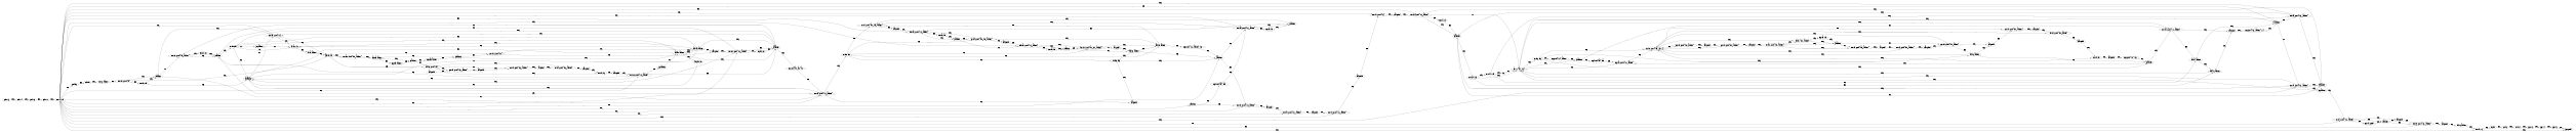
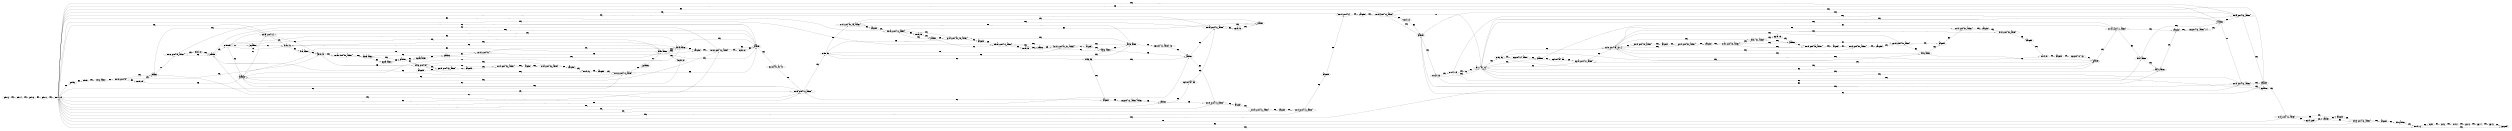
  digraph {
    rankdir=LR
    n1 [label="push r15"]
    n2 [label="push r14"]
    n3 [label="push r13"]
    n4 [label="push r12"]
    n5 [label="mov r13 , rdi"]
    n6 [label="push rbp"]
    n7 [label="mov rdi , qword [ r13 + address ]"]
    n8 [label="je address"]
    n9 [label="mov rdi , qword [ r13 + address ]"]
    n10 [label="mov rdi , qword [ r13 + address ]"]
    n11 [label="mov rdi , qword [ r13 + address ]"]
    n12 [label="mov rdi , qword [ r13 ]"]
    n13 [label="mov rdi , qword [ r13 + address ]"]
    n14 [label="mov rax , qword [ r13 + address ]"]
    n15 [label="mov rdi , qword [ r13 + address ]"]
    n16 [label="mov rdi , qword [ r13 + address ]"]
    n17 [label="mov rax , qword [ r13 + address ]"]
    n18 [label="mov rax , qword [ r13 + address ]"]
    n19 [label="mov rdi , r13"]
    n20 [label="jb address"]
    n21 [label="mov rdi , qword [ r13 + address ]"]
    n22 [label="mov rdi , qword [ r13 + address ]"]
    n23 [label="mov rcx , qword [ r13 + address ]"]
    n24 [label="ja address"]
    n25 [label="mov rdx , qword [ r13 ]"]
    n26 [label="mov rcx , qword [ r13 + address ]"]
    n27 [label="push rbx"]
    n28 [label="xor ebx , ebx"]
    n29 [label="call symbol"]
    n30 [label="nop dword [ rax ] , eax"]
    n31 [label="call symbol"]
    n32 [label="call symbol"]
    n33 [label="call symbol"]
    n34 [label="call symbol"]
    n35 [label="test rdi , rdi"]
    n36 [label="je address"]
    n37 [label="call symbol"]
    n38 [label="lea r12 , [ rdi + r15 ]"]
    n39 [label="mov rdi , qword [ rax + rbx + address ]"]
    n40 [label="test rax , rax"]
    n41 [label="je address"]
    n42 [label="cmp rdi , symbol"]
    n43 [label="je address"]
    n44 [label="call symbol"]
    n45 [label="call symbol"]
    n46 [label="mov rdi , qword [ rax + rbx + address ]"]
    n47 [label="test rax , rax"]
    n48 [label="je address"]
    n49 [label="mov rdi , qword [ rax + rbx + address ]"]
    n50 [label="test rax , rax"]
    n51 [label="je address"]
    n52 [label="pop rbx"]
    n53 [label="jmp symbol"]
    n54 [label="jmp address"]
    n55 [label="je address"]
    n56 [label="jae address"]
    n57 [label="jb address"]
    n58 [label="jmp address"]
    n59 [label="je address"]
    n60 [label="add rdx , rax"]
    n61 [label="mov rax , rbx"]
    n62 [label="cmp rbx , rcx"]
    n63 [label="sub rsp , address"]
    n64 [label="mov rdx , qword [ rdi ]"]
    n65 [label="test rdx , rdx"]
    n66 [label="mov rcx , qword [ rdi + address ]"]
    n67 [label="mov eax , dword [ rdx + address ]"]
    n68 [label="mov rbp , qword [ rdx ]"]
    n69 [label="mov rdi , qword [ rdx ]"]
    n70 [label="test rcx , rcx"]
    n71 [label="xor ebp , ebp"]
    n72 [label="add rbx , address"]
+   n73 [label="cmp qword [ r13 + address ] , address"]
    n74 [label="xor ebx , ebx"]
    n75 [label="nop word [ rax + rax ] , ax"]
    n76 [label="add rbp , address"]
    n77 [label="call symbol"]
    n78 [label="call symbol"]
    n79 [label="call symbol"]
    n80 [label="cmp qword [ r13 + address ] , rbp"]
    n81 [label="jmp address"]
    n82 [label="add rbx , address"]
    n83 [label="add rbx , address"]
    n84 [label="shl rax , address"]
    n85 [label="cmp rbx , rcx"]
    n86 [label="call symbol"]
    n87 [label="xor r15d , r15d"]
    n88 [label="mov rdi , qword [ r12 + address ]"]
    n89 [label="mov rax , qword [ r12 + address ]"]
    n90 [label="jg address"]
    n91 [label="xor ebp , ebp"]
    n92 [label="jle address"]
    n93 [label="xor r14d , r14d"]
    n94 [label="add r15 , address"]
    n95 [label=nop]
    n96 [label="add r14 , address"]
    n97 [label="call symbol"]
    n98 [label="add rsp , address"]
    n99 [label="mov rbx , qword [ rax + rbp * 8 ]"]
    n100 [label="add rbp , address"]
    n101 [label="cmp qword [ r12 ] , address"]
    n102 [label="nop dword [ rax ] , eax"]
    n103 [label="and eax , address"]
    n104 [label="mov rdi , qword [ rbp + address ]"]
    n105 [label="mov rdi , qword [ rbp + address ]"]
    n106 [label="mov rdi , qword [ rbp + address ]"]
    n107 [label="mov rdi , rbp"]
    n108 [label="cmp eax , address"]
    n109 [label="je address"]
    n110 [label="jne address"]
    n111 [label="cmp eax , address"]
    n112 [label="call symbol"]
    n113 [label="call symbol"]
    n114 [label="call symbol"]
    n115 [label="call symbol"]
    n116 [label="pop rbp"]
    n117 [label="word r12"]
    n118 [label="pop r13"]
    n119 [label="pop r14"]
    n120 [label="pop r15"]
    n121 [label="cmp qword [ r13 + address ] , r14"]
    n122 [label="mov rdi , qword [ rbx + address ]"]
    n123 [label="mov rdi , qword [ rbx + address ]"]
    n124 [label="mov rdi , qword [ rbx + address ]"]
    n125 [label="mov rdi , rbx"]
    n126 [label="mov rdi , qword [ rbx + address ]"]
    n127 [label="mov rdi , qword [ rbx + address ]"]
    n128 [label="mov rdi , qword [ rbx + address ]"]
    n129 [label="lea rdx , [ rbx + address ]"]
    n130 [label="call symbol"]
    n131 [label="call symbol"]
    n132 [label="call symbol"]
    n133 [label="call symbol"]
    n134 [label="call symbol"]
    n135 [label="cmp qword [ r12 ] , rbp"]
    n136 [label="mov rdi , qword [ rax + address ]"]
    n137 [label="call symbol"]
    n138 [label="call symbol"]
    n139 [label="call symbol"]
    n140 [label="call symbol"]
    n141 [label="mov rax , qword [ rbx + address ]"]
    n142 [label="je address"]
    n143 [label="cmp rax , rdx"]
    n1 -> n2 [label=CFG]
    n2 -> n3 [label=CFG]
    n3 -> n4 [label=CFG]
    n4 -> n5 [label=CFG]
    n5 -> n6 [label=CFG]
    n5 -> n7 [label=DFG]
    n5 -> n8 [label=DFG]
    n5 -> n9 [label=DFG]
    n5 -> n10 [label=DFG]
    n5 -> n11 [label=DFG]
    n5 -> n12 [label=DFG]
    n5 -> n13 [label=DFG]
    n5 -> n14 [label=DFG]
    n5 -> n15 [label=DFG]
    n5 -> n16 [label=DFG]
    n5 -> n17 [label=DFG]
    n5 -> n18 [label=DFG]
    n5 -> n19 [label=DFG]
    n5 -> n20 [label=DFG]
    n5 -> n21 [label=DFG]
    n5 -> n22 [label=DFG]
    n5 -> n23 [label=DFG]
    n5 -> n24 [label=DFG]
    n5 -> n25 [label=DFG]
    n5 -> n26 [label=DFG]
    n6 -> n27 [label=CFG]
    n7 -> n28 [label=CFG]
    n7 -> n29 [label=DFG]
    n8 -> n9 [label=CFG]
    n8 -> n30 [label=CFG]
    n9 -> n31 [label=DFG]
    n10 -> n32 [label=DFG]
    n11 -> n33 [label=DFG]
    n12 -> n34 [label=DFG]
    n13 -> n35 [label=CFG]
    n13 -> n36 [label=DFG]
    n13 -> n37 [label=DFG]
    n13 -> n38 [label=DFG]
    n14 -> n39 [label=DFG]
    n14 -> n40 [label=CFG]
    n14 -> n41 [label=DFG]
    n15 -> n42 [label=CFG]
    n15 -> n43 [label=DFG]
    n15 -> n44 [label=DFG]
    n16 -> n45 [label=DFG]
    n17 -> n46 [label=DFG]
    n17 -> n47 [label=CFG]
    n17 -> n48 [label=DFG]
    n18 -> n49 [label=DFG]
    n18 -> n50 [label=CFG]
    n18 -> n51 [label=DFG]
    n19 -> n52 [label=CFG]
    n19 -> n53 [label=DFG]
    n20 -> n21 [label=CFG]
    n20 -> n22 [label=CFG]
    n21 -> n36 [label=DFG]
    n21 -> n37 [label=DFG]
    n21 -> n38 [label=DFG]
    n22 -> n36 [label=DFG]
    n22 -> n37 [label=DFG]
    n22 -> n38 [label=DFG]
    n22 -> n54 [label=CFG]
    n23 -> n55 [label=DFG]
    n23 -> n56 [label=DFG]
    n23 -> n57 [label=DFG]
    n23 -> n58 [label=CFG]
    n24 -> n9 [label=CFG]
    n24 -> n14 [label=CFG]
    n25 -> n59 [label=DFG]
    n25 -> n60 [label=DFG]
    n25 -> n61 [label=CFG]
    n26 -> n55 [label=DFG]
    n26 -> n56 [label=DFG]
    n26 -> n57 [label=DFG]
    n26 -> n62 [label=CFG]
    n27 -> n63 [label=CFG]
    n28 -> n39 [label=DFG]
    n28 -> n46 [label=DFG]
    n28 -> n49 [label=DFG]
    n28 -> n71 [label=CFG]
    n28 -> n72 [label=DFG]
+   n29 -> n73 [label=CFG]
    n30 -> n14 [label=CFG]
    n31 -> n10 [label=CFG]
    n32 -> n11 [label=CFG]
    n33 -> n12 [label=CFG]
    n34 -> n13 [label=CFG]
    n35 -> n36 [label=CFG]
    n36 -> n37 [label=CFG]
    n36 -> n87 [label=CFG]
    n37 -> n15 [label=CFG]
    n38 -> n88 [label=DFG]
    n38 -> n89 [label=DFG]
+   n38 -> n90 [label=DFG]
    n38 -> n91 [label=CFG]
    n38 -> n92 [label=DFG]
    n39 -> n78 [label=DFG]
    n40 -> n41 [label=CFG]
    n41 -> n17 [label=CFG]
    n41 -> n39 [label=CFG]
    n42 -> n43 [label=CFG]
    n43 -> n16 [label=CFG]
    n43 -> n44 [label=CFG]
    n44 -> n16 [label=CFG]
    n45 -> n98 [label=CFG]
    n46 -> n77 [label=DFG]
    n47 -> n48 [label=CFG]
    n48 -> n18 [label=CFG]
    n48 -> n46 [label=CFG]
    n49 -> n79 [label=DFG]
    n50 -> n51 [label=CFG]
    n51 -> n49 [label=CFG]
    n51 -> n76 [label=CFG]
    n52 -> n116 [label=CFG]
    n54 -> n38 [label=CFG]
    n55 -> n7 [label=CFG]
    n55 -> n74 [label=CFG]
    n56 -> n7 [label=CFG]
    n56 -> n25 [label=CFG]
    n57 -> n25 [label=CFG]
    n57 -> n75 [label=CFG]
    n58 -> n82 [label=CFG]
    n59 -> n7 [label=CFG]
    n59 -> n66 [label=CFG]
    n60 -> n67 [label=DFG]
    n60 -> n68 [label=DFG]
    n60 -> n69 [label=DFG]
    n61 -> n84 [label=DFG]
    n62 -> n57 [label=CFG]
    n63 -> n64 [label=CFG]
    n64 -> n59 [label=DFG]
    n64 -> n60 [label=DFG]
    n64 -> n65 [label=CFG]
    n65 -> n56 [label=DFG]
    n65 -> n59 [label=CFG]
    n66 -> n55 [label=DFG]
    n66 -> n57 [label=DFG]
    n66 -> n70 [label=CFG]
    n67 -> n103 [label=DFG]
    n68 -> n104 [label=DFG]
    n68 -> n105 [label=DFG]
    n68 -> n106 [label=DFG]
    n68 -> n107 [label=DFG]
    n69 -> n83 [label=CFG]
    n69 -> n86 [label=DFG]
    n70 -> n55 [label=CFG]
    n71 -> n24 [label=DFG]
    n71 -> n29 [label=CFG]
    n71 -> n76 [label=DFG]
    n72 -> n39 [label=DFG]
    n72 -> n46 [label=DFG]
    n72 -> n49 [label=DFG]
    n72 -> n80 [label=CFG]
+   n73 -> n8 [label=CFG]
    n74 -> n56 [label=DFG]
    n74 -> n57 [label=DFG]
    n74 -> n61 [label=DFG]
    n74 -> n81 [label=CFG]
    n74 -> n82 [label=DFG]
    n74 -> n83 [label=DFG]
    n75 -> n7 [label=CFG]
    n76 -> n24 [label=DFG]
    n76 -> n72 [label=CFG]
    n77 -> n18 [label=CFG]
    n78 -> n17 [label=CFG]
    n79 -> n76 [label=CFG]
    n80 -> n24 [label=CFG]
    n81 -> n61 [label=CFG]
    n82 -> n56 [label=DFG]
    n82 -> n57 [label=DFG]
    n82 -> n61 [label=DFG]
    n82 -> n83 [label=DFG]
    n82 -> n85 [label=CFG]
    n83 -> n56 [label=DFG]
    n83 -> n57 [label=DFG]
    n83 -> n61 [label=DFG]
    n83 -> n82 [label=DFG]
    n83 -> n86 [label=CFG]
    n84 -> n60 [label=DFG]
    n85 -> n56 [label=CFG]
    n86 -> n26 [label=CFG]
    n87 -> n38 [label=DFG]
    n87 -> n93 [label=CFG]
    n87 -> n94 [label=DFG]
    n88 -> n96 [label=CFG]
    n88 -> n97 [label=DFG]
    n89 -> n99 [label=DFG]
    n90 -> n88 [label=CFG]
    n90 -> n89 [label=CFG]
    n91 -> n90 [label=DFG]
    n91 -> n99 [label=DFG]
    n91 -> n100 [label=DFG]
    n91 -> n101 [label=CFG]
    n92 -> n88 [label=CFG]
    n92 -> n102 [label=CFG]
    n93 -> n20 [label=DFG]
    n93 -> n95 [label=CFG]
    n93 -> n96 [label=DFG]
    n94 -> n38 [label=DFG]
    n94 -> n97 [label=CFG]
    n95 -> n38 [label=CFG]
    n96 -> n20 [label=DFG]
    n96 -> n94 [label=DFG]
    n97 -> n121 [label=CFG]
    n98 -> n19 [label=CFG]
    n99 -> n122 [label=DFG]
    n99 -> n123 [label=DFG]
    n99 -> n124 [label=DFG]
    n99 -> n125 [label=DFG]
    n99 -> n126 [label=DFG]
    n99 -> n127 [label=DFG]
    n99 -> n128 [label=DFG]
    n99 -> n129 [label=DFG]
    n100 -> n90 [label=DFG]
    n100 -> n99 [label=DFG]
    n100 -> n131 [label=CFG]
    n101 -> n92 [label=CFG]
    n102 -> n89 [label=CFG]
    n103 -> n108 [label=CFG]
    n103 -> n109 [label=DFG]
    n103 -> n110 [label=DFG]
    n104 -> n112 [label=DFG]
    n105 -> n113 [label=DFG]
    n106 -> n114 [label=DFG]
    n107 -> n115 [label=DFG]
    n108 -> n109 [label=CFG]
    n109 -> n68 [label=CFG]
    n109 -> n111 [label=CFG]
    n110 -> n69 [label=CFG]
    n110 -> n82 [label=CFG]
    n111 -> n110 [label=CFG]
    n112 -> n105 [label=CFG]
    n113 -> n106 [label=CFG]
    n114 -> n107 [label=CFG]
    n115 -> n23 [label=CFG]
    n116 -> n117 [label=CFG]
    n117 -> n118 [label=CFG]
    n118 -> n119 [label=CFG]
    n119 -> n120 [label=CFG]
    n120 -> n53 [label=CFG]
    n121 -> n20 [label=CFG]
    n122 -> n100 [label=CFG]
    n122 -> n131 [label=DFG]
    n123 -> n132 [label=DFG]
    n124 -> n133 [label=DFG]
    n125 -> n134 [label=DFG]
    n126 -> n138 [label=DFG]
    n127 -> n139 [label=DFG]
    n128 -> n140 [label=DFG]
    n129 -> n142 [label=DFG]
    n129 -> n143 [label=CFG]
    n130 -> n104 [label=CFG]
    n131 -> n123 [label=CFG]
    n132 -> n124 [label=CFG]
    n133 -> n125 [label=CFG]
    n134 -> n135 [label=CFG]
    n135 -> n90 [label=DFG]
    n136 -> n137 [label=DFG]
    n137 -> n126 [label=CFG]
    n138 -> n122 [label=CFG]
    n139 -> n128 [label=CFG]
    n140 -> n141 [label=CFG]
    n141 -> n129 [label=CFG]
    n141 -> n136 [label=DFG]
    n141 -> n142 [label=DFG]
    n142 -> n122 [label=CFG]
    n142 -> n136 [label=CFG]
    n143 -> n142 [label=CFG]
  }
